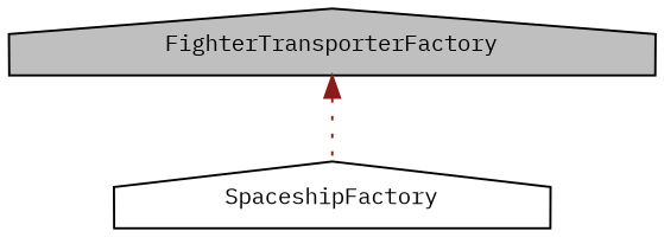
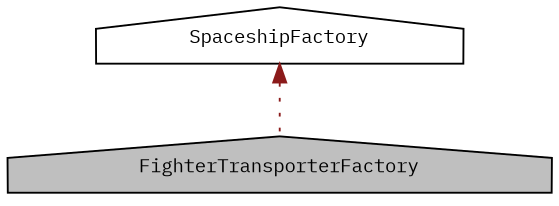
  digraph {
    fontname="IBM Plex Mono"
    node [color=black fontname="IBM Plex Mono" fontsize=10 shape=house style=filled]
    n1 [fillcolor=grey75 fontcolor=black height=0.2 label=FighterTransporterFactory width=0.4]
    n2 [fillcolor=white height=0.2 label=SpaceshipFactory width=0.4]
-   n1 -> n2 [color=firebrick4 dir=back fontname="IBM Plex Mono" fontsize=10 labelfontname=Helvetica labelfontsize=10 style=dotted]
+   n2 -> n1 [color=firebrick4 dir=back fontname="IBM Plex Mono" fontsize=10 labelfontname=Helvetica labelfontsize=10 style=dotted]
  }
